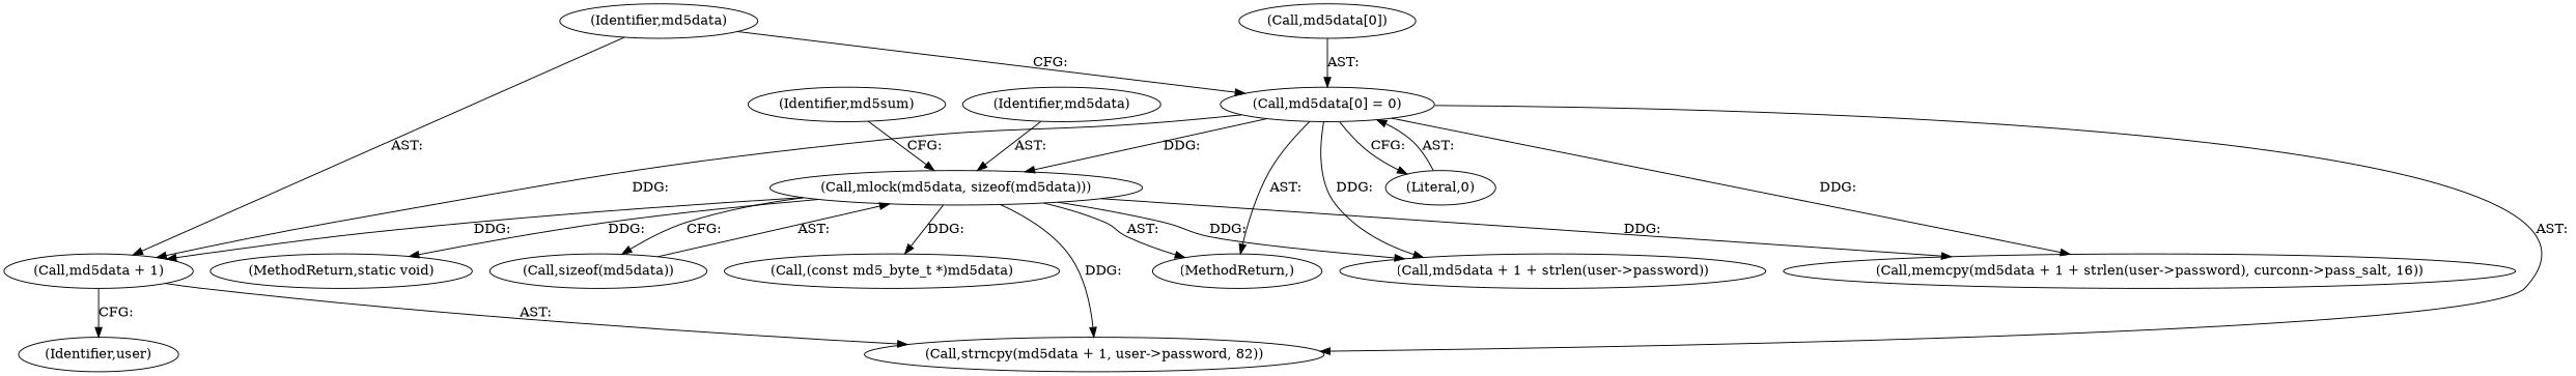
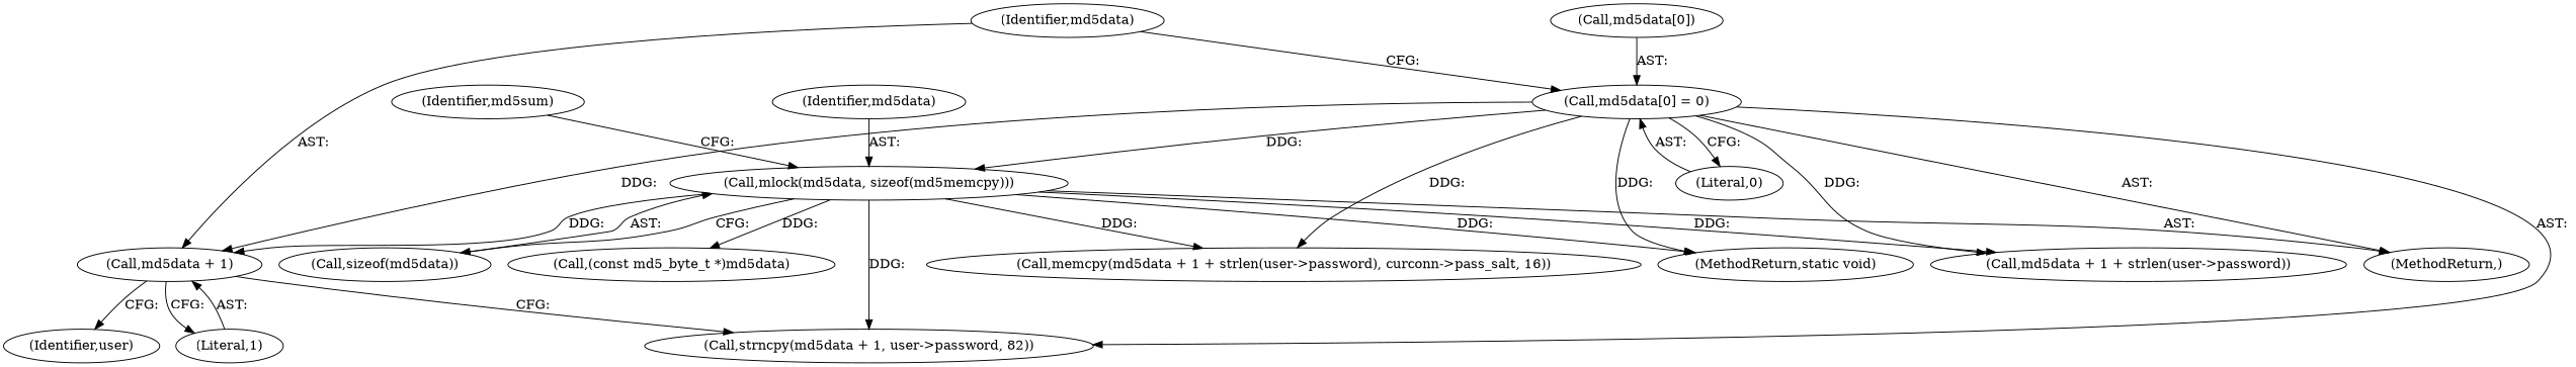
  digraph {
    n1 [label="(Call,md5data + 1)"]
    n2 [label="(Call,strncpy(md5data + 1, user->password, 82))"]
+   n3 [label="(Literal,1)"]
    n4 [label="(Identifier,user)"]
-   n5 [label="(Call,mlock(md5data, sizeof(md5data)))"]
+   n5 [label="(Call,mlock(md5data, sizeof(md5memcpy)))"]
    n6 [label="(Call,md5data + 1 + strlen(user->password))"]
    n7 [label="(MethodReturn,static void)"]
    n8 [label="(Call,sizeof(md5data))"]
    n9 [label="(MethodReturn,)"]
    n10 [label="(Call,memcpy(md5data + 1 + strlen(user->password), curconn->pass_salt, 16))"]
    n11 [label="(Call,(const md5_byte_t *)md5data)"]
    n12 [label="(Call,md5data[0] = 0)"]
    n13 [label="(Literal,0)"]
    n14 [label="(Identifier,md5sum)"]
    n15 [label="(Identifier,md5data)"]
    n16 [label="(Identifier,md5data)"]
    n17 [label="(Call,md5data[0])"]
-   n1 -> n2 [label="AST: "]
+   n1 -> n2 [label="CFG: "]
+   n1 -> n3 [label="CFG: "]
    n1 -> n4 [label="CFG: "]
+   n3 -> n1 [label="AST: "]
    n5 -> n1 [label="DDG: "]
    n5 -> n2 [label="DDG: "]
    n5 -> n6 [label="DDG: "]
    n5 -> n7 [label="DDG: "]
    n5 -> n8 [label="CFG: "]
    n5 -> n9 [label="AST: "]
    n5 -> n10 [label="DDG: "]
    n5 -> n11 [label="DDG: "]
    n8 -> n5 [label="AST: "]
    n12 -> n1 [label="DDG: "]
    n12 -> n2 [label="AST: "]
    n12 -> n5 [label="DDG: "]
    n12 -> n6 [label="DDG: "]
+   n12 -> n7 [label="DDG: "]
    n12 -> n9 [label="AST: "]
    n12 -> n10 [label="DDG: "]
    n12 -> n13 [label="CFG: "]
    n13 -> n12 [label="AST: "]
    n14 -> n5 [label="CFG: "]
    n15 -> n5 [label="AST: "]
    n16 -> n1 [label="AST: "]
    n16 -> n12 [label="CFG: "]
    n17 -> n12 [label="AST: "]
  }
